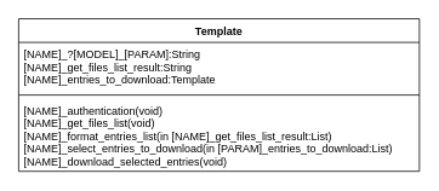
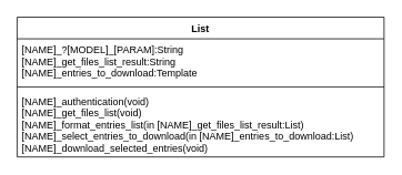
  <mxCell id="0" />
  <mxCell id="1" parent="0" />
- <mxCell id="2" value="Template" style="swimlane;fontStyle=1;align=center;verticalAlign=top;childLayout=stackLayout;horizontal=1;startSize=26;horizontalStack=0;resizeParent=1;resizeParentMax=0;resizeLast=0;collapsible=1;marginBottom=0;" vertex="1" parent="1"><mxGeometry x="20" y="20" width="440" height="168" as="geometry" /></mxCell>
+ <mxCell id="2" value="List" style="swimlane;fontStyle=1;align=center;verticalAlign=top;childLayout=stackLayout;horizontal=1;startSize=26;horizontalStack=0;resizeParent=1;resizeParentMax=0;resizeLast=0;collapsible=1;marginBottom=0;" vertex="1" parent="1"><mxGeometry x="20" y="20" width="440" height="168" as="geometry" /></mxCell>
  <mxCell id="3" value="[NAME]_?[MODEL]_[PARAM]:String&#10;[NAME]_get_files_list_result:String&#10;[NAME]_entries_to_download:Template" style="text;strokeColor=none;fillColor=none;align=left;verticalAlign=top;spacingLeft=4;spacingRight=4;overflow=hidden;rotatable=0;points=[[0,0.5],[1,0.5]];portConstraint=eastwest;" vertex="1" parent="2"><mxGeometry y="26" width="440" height="54" as="geometry" /></mxCell>
  <mxCell id="4" value="" style="line;strokeWidth=1;fillColor=none;align=left;verticalAlign=middle;spacingTop=-1;spacingLeft=3;spacingRight=3;rotatable=0;labelPosition=right;points=[];portConstraint=eastwest;" vertex="1" parent="2"><mxGeometry y="80" width="440" height="8" as="geometry" /></mxCell>
- <mxCell id="5" value="[NAME]_authentication(void)&#10;[NAME]_get_files_list(void)&#10;[NAME]_format_entries_list(in [NAME]_get_files_list_result:List)&#10;[NAME]_select_entries_to_download(in [PARAM]_entries_to_download:List)&#10;[NAME]_download_selected_entries(void)" style="text;strokeColor=none;fillColor=none;align=left;verticalAlign=top;spacingLeft=4;spacingRight=4;overflow=hidden;rotatable=0;points=[[0,0.5],[1,0.5]];portConstraint=eastwest;" vertex="1" parent="2"><mxGeometry y="88" width="440" height="80" as="geometry" /></mxCell>
+ <mxCell id="5" value="[NAME]_authentication(void)&#10;[NAME]_get_files_list(void)&#10;[NAME]_format_entries_list(in [NAME]_get_files_list_result:List)&#10;[NAME]_select_entries_to_download(in [NAME]_entries_to_download:List)&#10;[NAME]_download_selected_entries(void)" style="text;strokeColor=none;fillColor=none;align=left;verticalAlign=top;spacingLeft=4;spacingRight=4;overflow=hidden;rotatable=0;points=[[0,0.5],[1,0.5]];portConstraint=eastwest;" vertex="1" parent="2"><mxGeometry y="88" width="440" height="80" as="geometry" /></mxCell>
